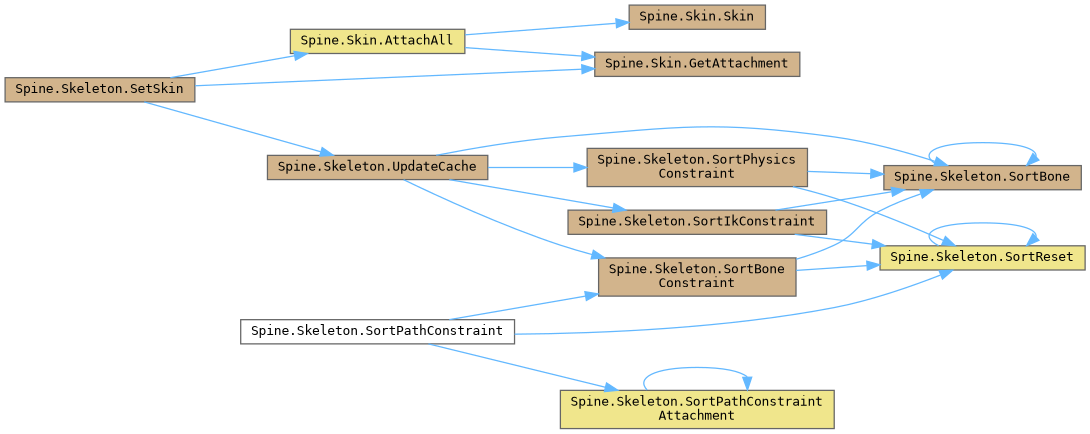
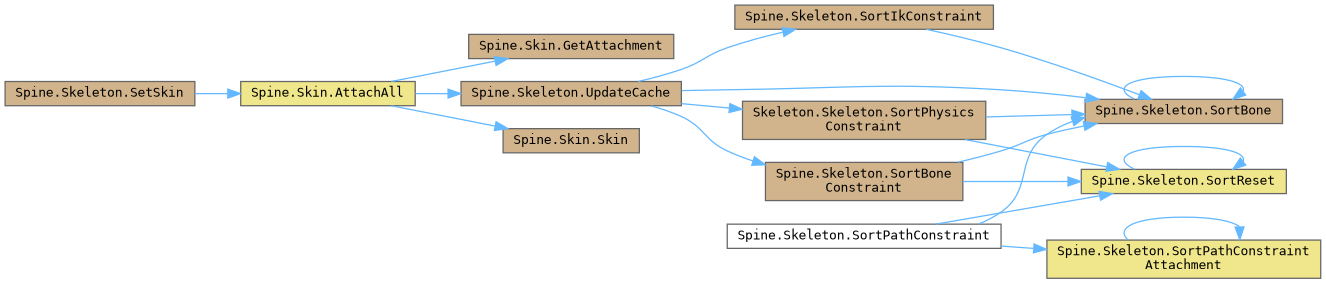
  digraph {
    fontname="DejaVu Sans Mono"
    rankdir=LR
    node [color=grey40 fillcolor=tan fontname="DejaVu Sans Mono" fontsize=10 shape=box style=filled]
    edge [color=steelblue1 fontname="DejaVu Sans Mono" fontsize=10 labelfontname=Helvetica labelfontsize=10 style=solid]
    n1 [color=gray40 fontcolor=black height=0.2 label="Spine.Skeleton.SetSkin" width=0.4]
    n2 [fillcolor=khaki height=0.2 label="Spine.Skin.AttachAll" width=0.4]
    n3 [height=0.2 label="Spine.Skin.GetAttachment" width=0.4]
    n4 [height=0.2 label="Spine.Skeleton.UpdateCache" width=0.4]
    n5 [height=0.2 label="Spine.Skin.Skin" width=0.4]
    n6 [height=0.2 label="Spine.Skeleton.SortBone" width=0.4]
    n7 [height=0.2 label="Spine.Skeleton.SortIkConstraint" width=0.4]
-   n8 [height=0.2 label="Spine.Skeleton.SortPhysics\lConstraint" width=0.4]
+   n8 [height=0.2 label="Skeleton.Skeleton.SortPhysics\lConstraint" width=0.4]
    n9 [height=0.2 label="Spine.Skeleton.SortBone\lConstraint" width=0.4]
    n10 [fillcolor=khaki height=0.2 label="Spine.Skeleton.SortReset" width=0.4]
    n11 [fillcolor=white height=0.2 label="Spine.Skeleton.SortPathConstraint" width=0.4]
    n12 [fillcolor=khaki height=0.2 label="Spine.Skeleton.SortPathConstraint\lAttachment" width=0.4]
    n1 -> n2
-   n1 -> n3
-   n1 -> n4
+   n2 -> n4
    n2 -> n3
    n2 -> n5
    n4 -> n6
    n4 -> n7
    n4 -> n8
    n4 -> n9
    n6 -> n6
    n7 -> n6
-   n7 -> n10
    n8 -> n6
    n8 -> n10
    n9 -> n6
    n9 -> n10
    n10 -> n10
-   n11 -> n9
+   n11 -> n6
    n11 -> n10
    n11 -> n12
    n12 -> n12
  }
